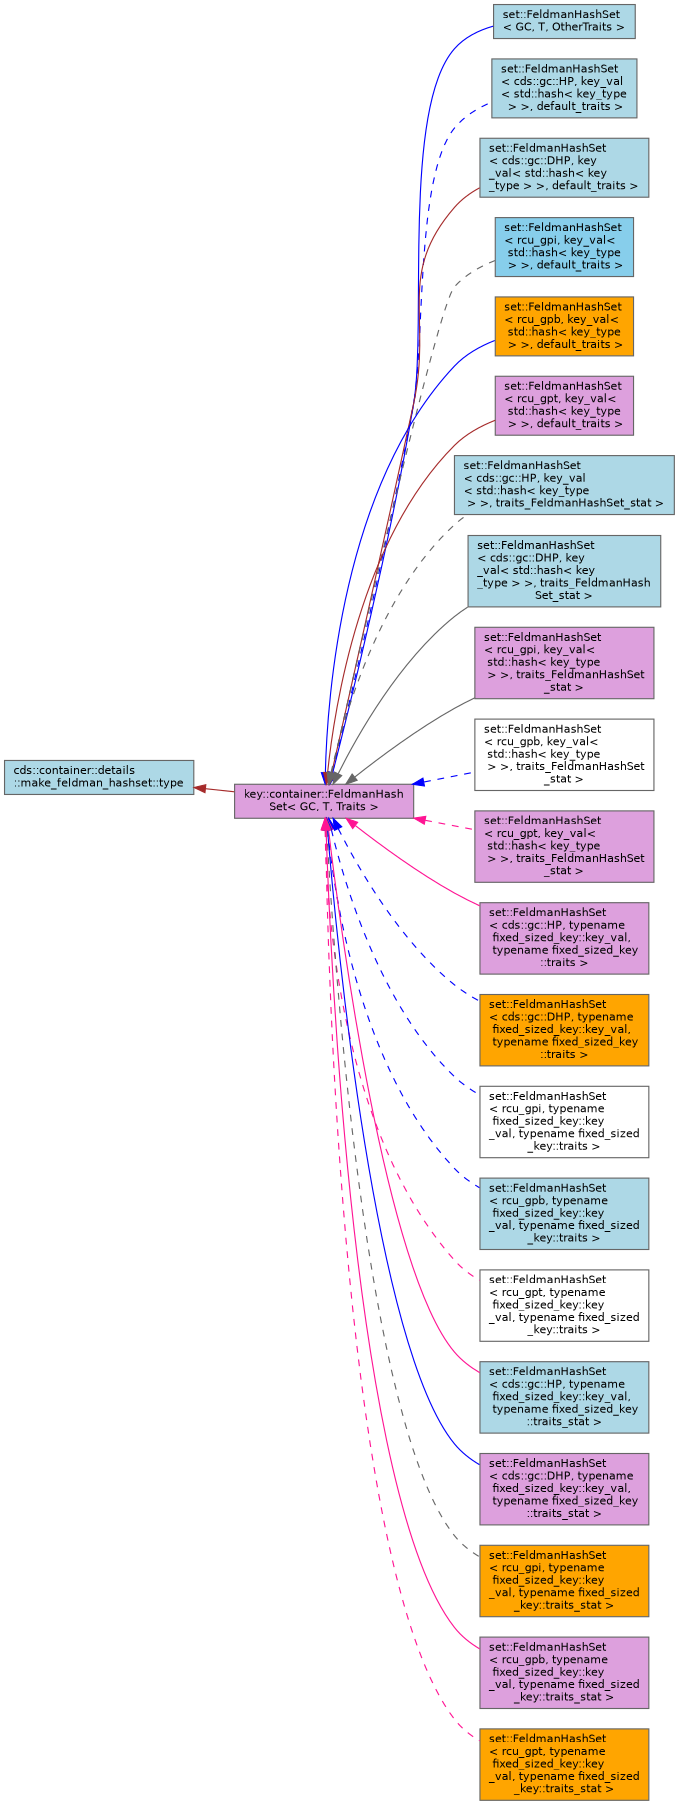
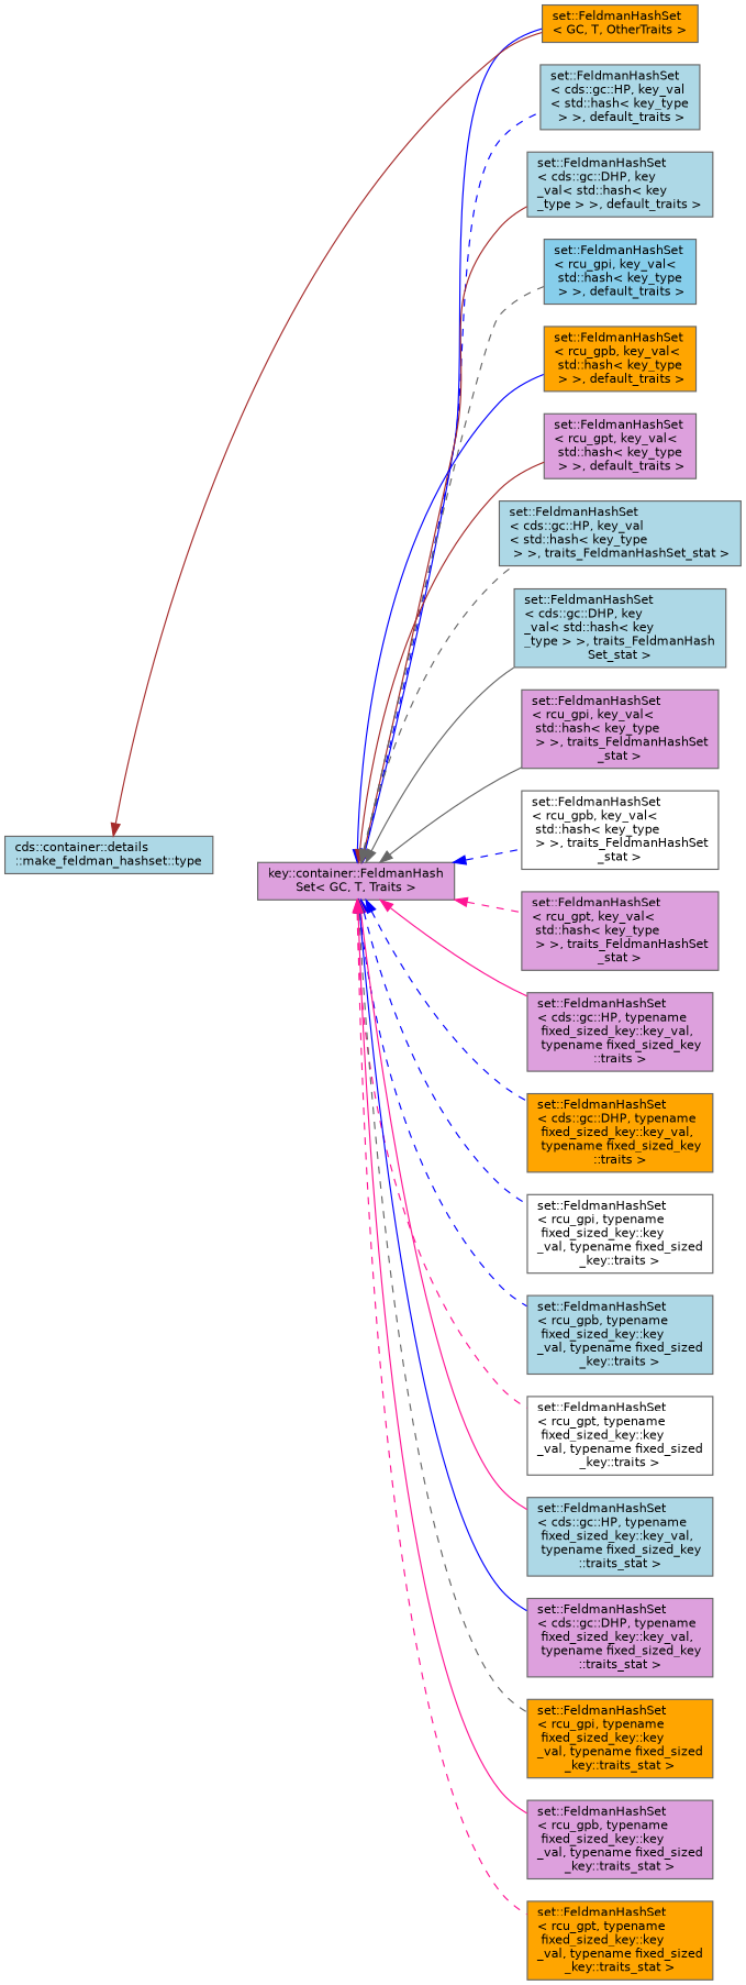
  digraph {
    rankdir=LR
    node [color=gray40 fillcolor=lightblue fontname=Helvetica fontsize=10 shape=box style=filled]
    edge [color=blue dir=back fontname=Helvetica fontsize=10 labelfontname=Helvetica labelfontsize=10 style=solid]
    n1 [fillcolor=plum fontcolor=black height=0.2 label="key::container::FeldmanHash\lSet\< GC, T, Traits \>" width=0.4]
-   n2 [height=0.2 label="set::FeldmanHashSet\l\< GC, T, OtherTraits \>" width=0.4]
+   n2 [fillcolor=orange height=0.2 label="set::FeldmanHashSet\l\< GC, T, OtherTraits \>" width=0.4]
    n3 [height=0.2 label="set::FeldmanHashSet\l\< cds::gc::HP, key_val\l\< std::hash\< key_type\l \> \>, default_traits \>" width=0.4]
    n4 [height=0.2 label="set::FeldmanHashSet\l\< cds::gc::DHP, key\l_val\< std::hash\< key\l_type \> \>, default_traits \>" width=0.4]
    n5 [fillcolor=skyblue height=0.2 label="set::FeldmanHashSet\l\< rcu_gpi, key_val\<\l std::hash\< key_type\l \> \>, default_traits \>" width=0.4]
    n6 [fillcolor=orange height=0.2 label="set::FeldmanHashSet\l\< rcu_gpb, key_val\<\l std::hash\< key_type\l \> \>, default_traits \>" width=0.4]
    n7 [fillcolor=plum height=0.2 label="set::FeldmanHashSet\l\< rcu_gpt, key_val\<\l std::hash\< key_type\l \> \>, default_traits \>" width=0.4]
    n8 [height=0.2 label="set::FeldmanHashSet\l\< cds::gc::HP, key_val\l\< std::hash\< key_type\l \> \>, traits_FeldmanHashSet_stat \>" width=0.4]
    n9 [height=0.2 label="set::FeldmanHashSet\l\< cds::gc::DHP, key\l_val\< std::hash\< key\l_type \> \>, traits_FeldmanHash\lSet_stat \>" width=0.4]
    n10 [fillcolor=plum height=0.2 label="set::FeldmanHashSet\l\< rcu_gpi, key_val\<\l std::hash\< key_type\l \> \>, traits_FeldmanHashSet\l_stat \>" width=0.4]
    n11 [fillcolor=white height=0.2 label="set::FeldmanHashSet\l\< rcu_gpb, key_val\<\l std::hash\< key_type\l \> \>, traits_FeldmanHashSet\l_stat \>" width=0.4]
    n12 [fillcolor=plum height=0.2 label="set::FeldmanHashSet\l\< rcu_gpt, key_val\<\l std::hash\< key_type\l \> \>, traits_FeldmanHashSet\l_stat \>" width=0.4]
    n13 [fillcolor=plum height=0.2 label="set::FeldmanHashSet\l\< cds::gc::HP, typename\l fixed_sized_key::key_val,\l typename fixed_sized_key\l::traits \>" width=0.4]
    n14 [fillcolor=orange height=0.2 label="set::FeldmanHashSet\l\< cds::gc::DHP, typename\l fixed_sized_key::key_val,\l typename fixed_sized_key\l::traits \>" width=0.4]
    n15 [fillcolor=white height=0.2 label="set::FeldmanHashSet\l\< rcu_gpi, typename\l fixed_sized_key::key\l_val, typename fixed_sized\l_key::traits \>" width=0.4]
    n16 [height=0.2 label="set::FeldmanHashSet\l\< rcu_gpb, typename\l fixed_sized_key::key\l_val, typename fixed_sized\l_key::traits \>" width=0.4]
    n17 [fillcolor=white height=0.2 label="set::FeldmanHashSet\l\< rcu_gpt, typename\l fixed_sized_key::key\l_val, typename fixed_sized\l_key::traits \>" width=0.4]
    n18 [height=0.2 label="set::FeldmanHashSet\l\< cds::gc::HP, typename\l fixed_sized_key::key_val,\l typename fixed_sized_key\l::traits_stat \>" width=0.4]
    n19 [fillcolor=plum height=0.2 label="set::FeldmanHashSet\l\< cds::gc::DHP, typename\l fixed_sized_key::key_val,\l typename fixed_sized_key\l::traits_stat \>" width=0.4]
    n20 [fillcolor=orange height=0.2 label="set::FeldmanHashSet\l\< rcu_gpi, typename\l fixed_sized_key::key\l_val, typename fixed_sized\l_key::traits_stat \>" width=0.4]
    n21 [fillcolor=plum height=0.2 label="set::FeldmanHashSet\l\< rcu_gpb, typename\l fixed_sized_key::key\l_val, typename fixed_sized\l_key::traits_stat \>" width=0.4]
    n22 [fillcolor=orange height=0.2 label="set::FeldmanHashSet\l\< rcu_gpt, typename\l fixed_sized_key::key\l_val, typename fixed_sized\l_key::traits_stat \>" width=0.4]
    n23 [height=0.2 label="cds::container::details\l::make_feldman_hashset::type" width=0.4]
    n1 -> n2
    n1 -> n3 [style=dashed]
    n1 -> n4 [color=brown]
    n1 -> n5 [color=gray40 style=dashed]
    n1 -> n6
    n1 -> n7 [color=brown]
    n1 -> n8 [color=gray40 style=dashed]
    n1 -> n9 [color=gray40]
    n1 -> n10 [color=gray40]
    n1 -> n11 [style=dashed]
    n1 -> n12 [color=deeppink style=dashed]
    n1 -> n13 [color=deeppink]
    n1 -> n14 [style=dashed]
    n1 -> n15 [style=dashed]
    n1 -> n16 [style=dashed]
    n1 -> n17 [color=deeppink style=dashed]
    n1 -> n18 [color=deeppink]
    n1 -> n19
    n1 -> n20 [color=gray40 style=dashed]
    n1 -> n21 [color=deeppink]
    n1 -> n22 [color=deeppink style=dashed]
-   n23 -> n1 [color=brown]
+   n23 -> n2 [color=brown]
  }
